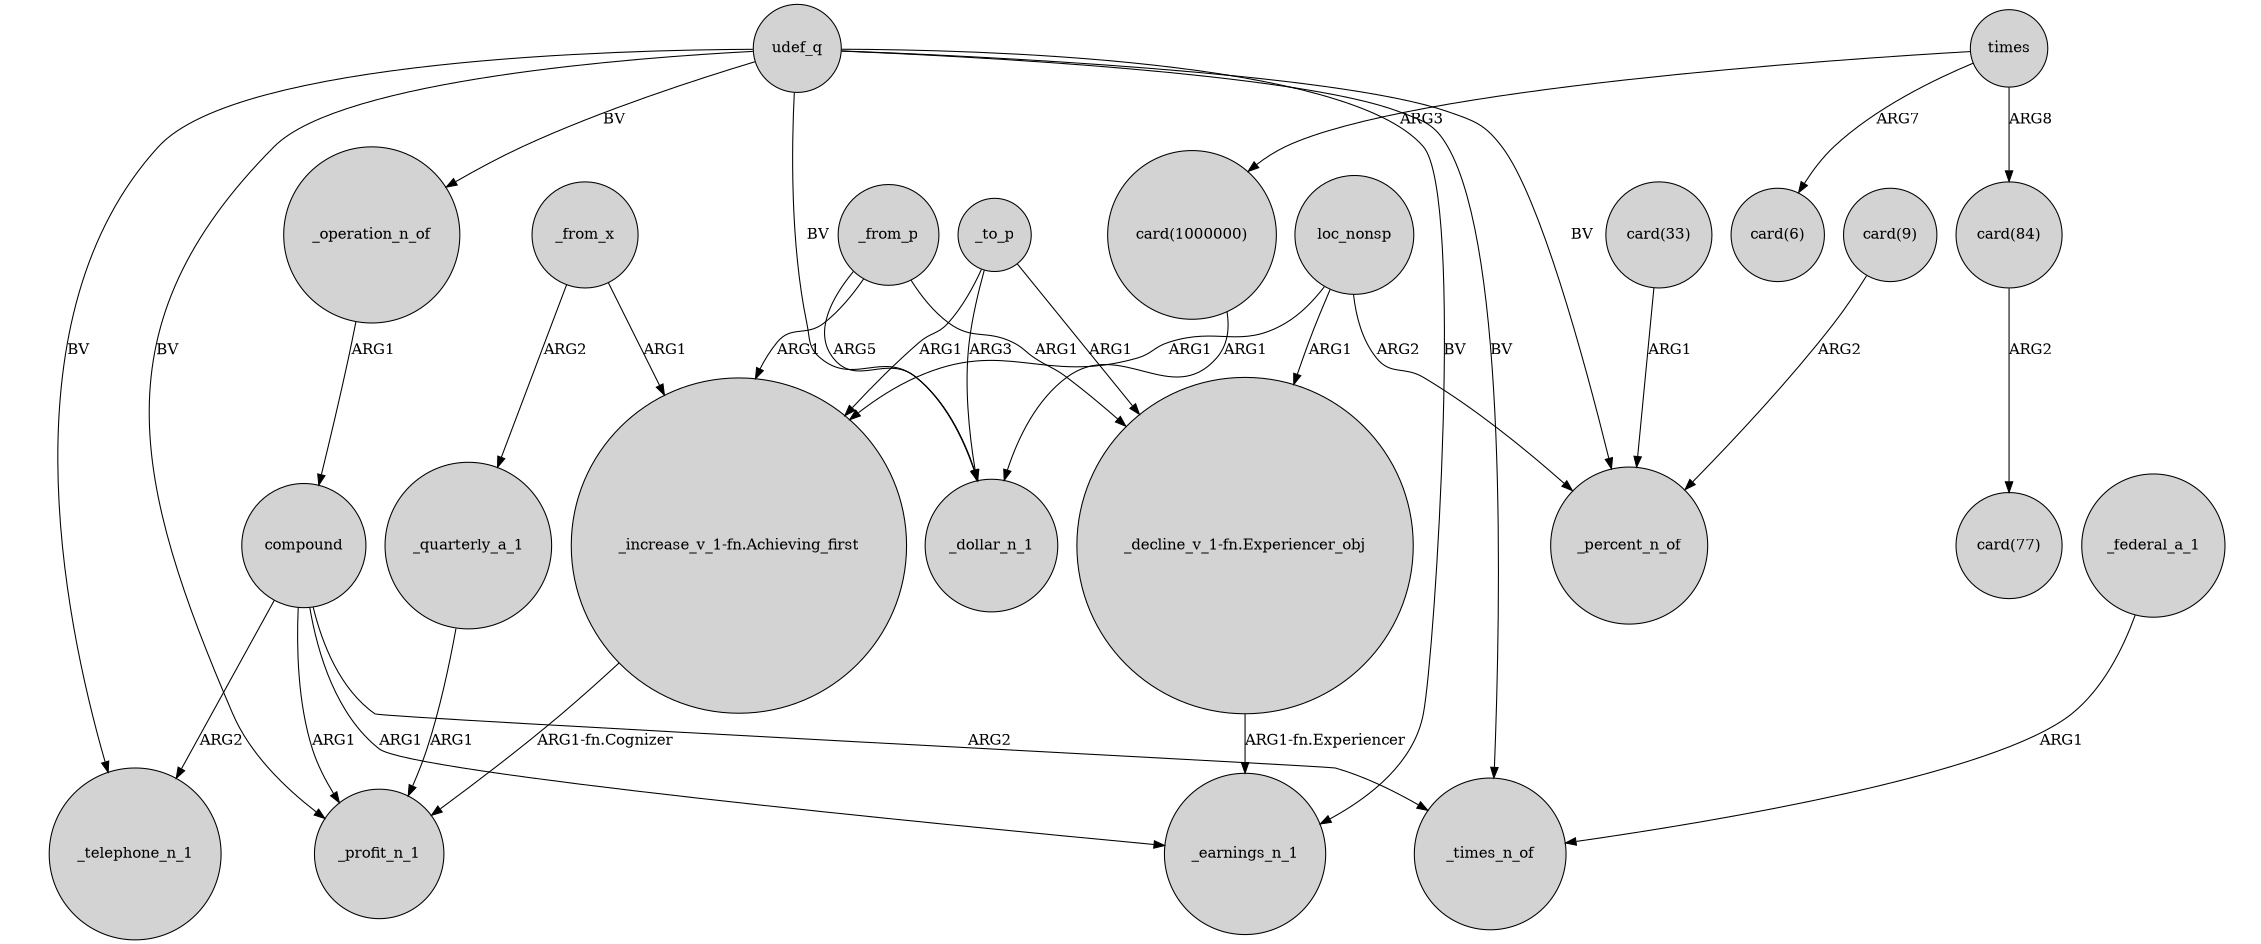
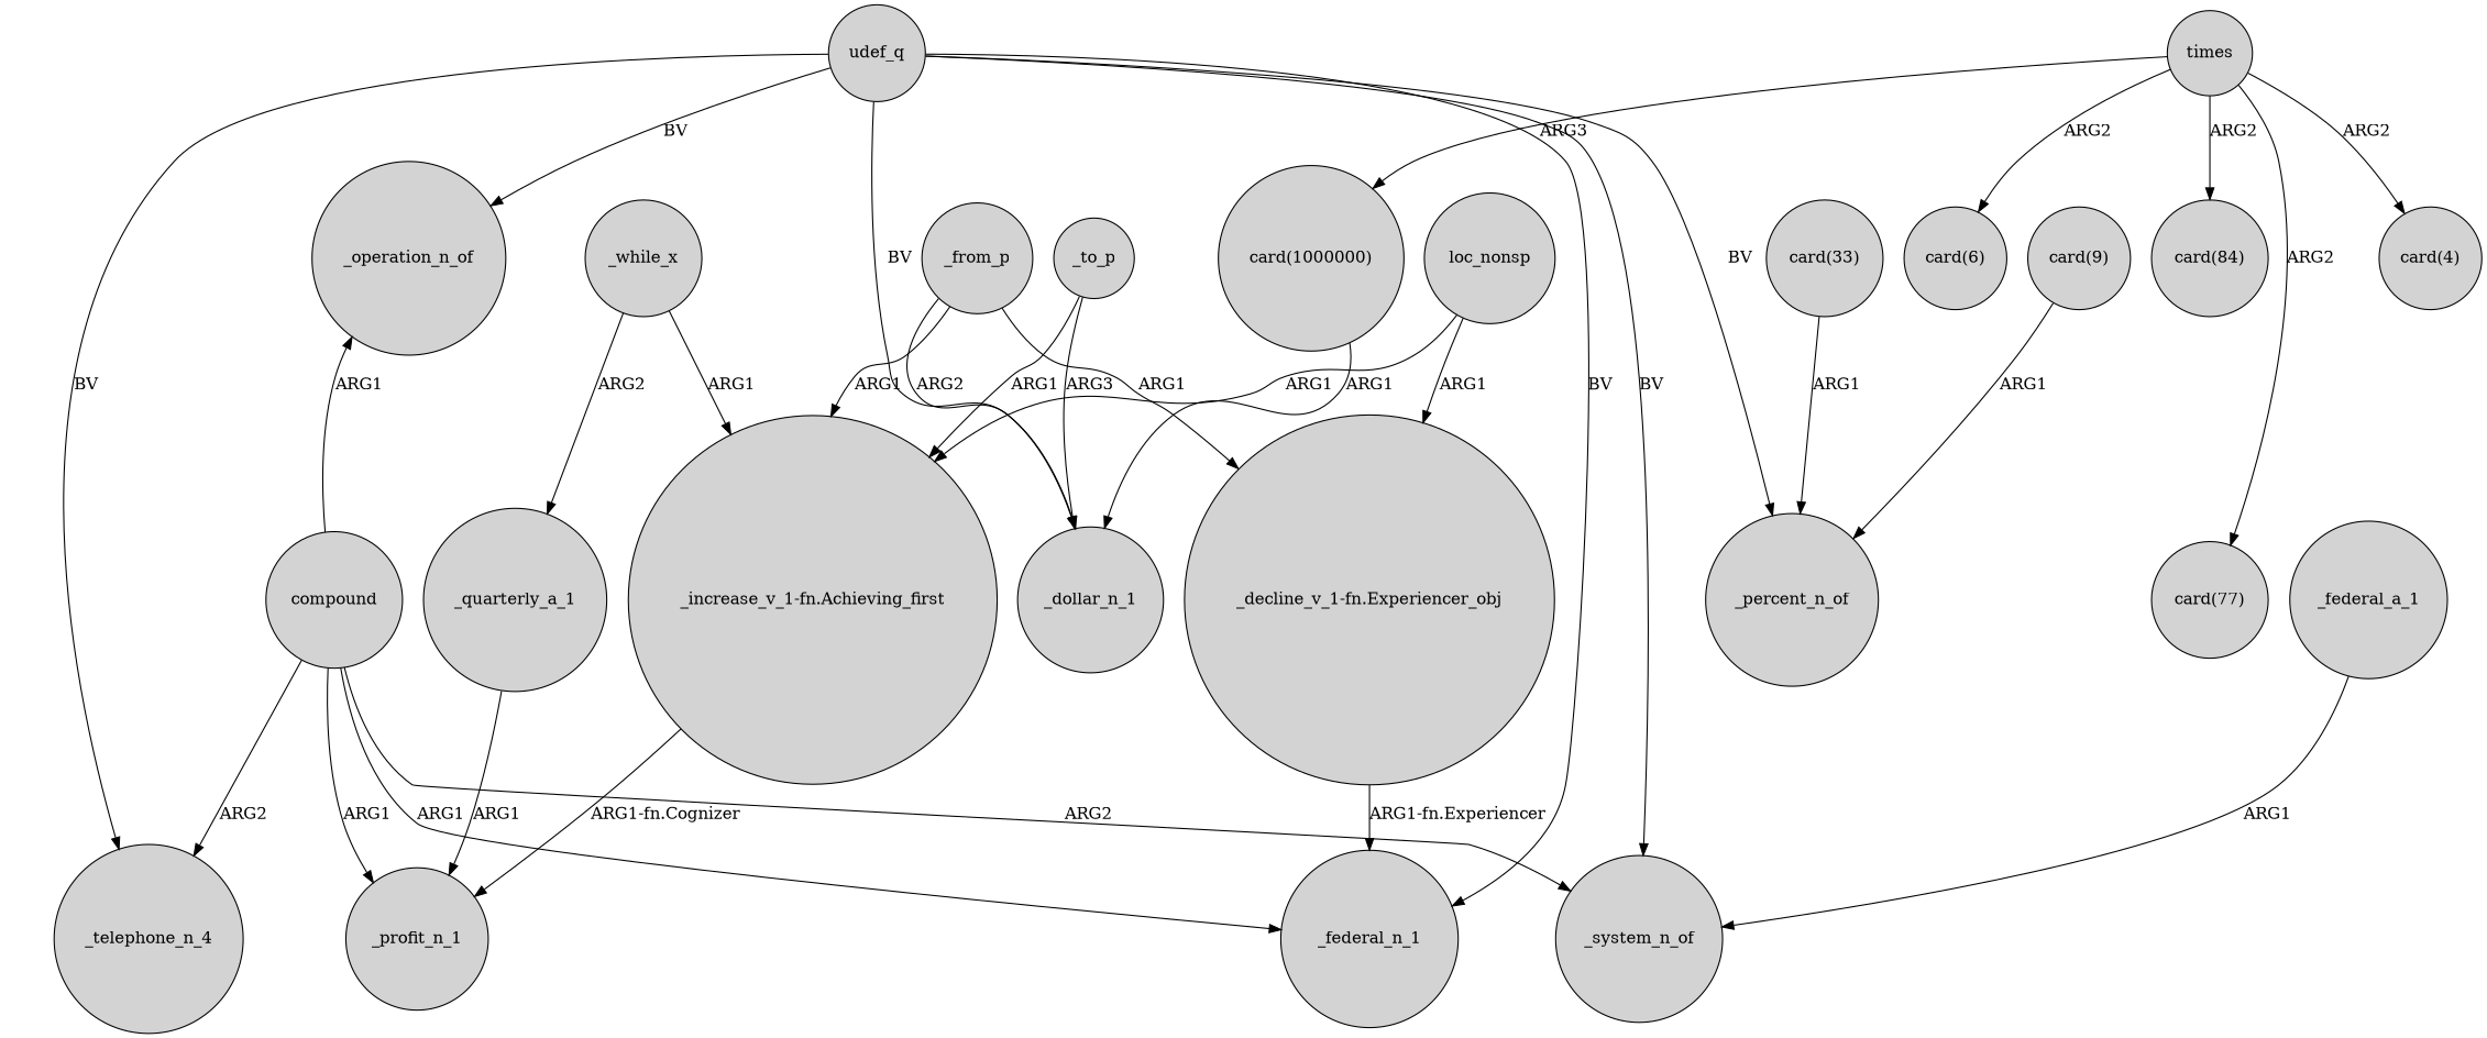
  digraph {
    node [shape=circle style=filled]
    udef_q
-   _telephone_n_1
+   _telephone_n_1 [label=_telephone_n_4]
    _percent_n_of
    _profit_n_1
    _operation_n_of
    _dollar_n_1
-   _earnings_n_1
-   _system_n_of [label=_times_n_of]
+   _earnings_n_1 [label=_federal_n_1]
+   _system_n_of
    _from_p
    "_decline_v_1-fn.Experiencer_obj"
    "_increase_v_1-fn.Achieving_first"
    loc_nonsp
    times
    "card(1000000)"
+   "card(4)"
    "card(6)"
    "card(84)"
    "card(77)"
    "card(9)"
    compound
    _to_p
-   _while_x [label=_from_x]
+   _while_x
    _quarterly_a_1
    "card(33)"
    _federal_a_1
    udef_q -> _telephone_n_1 [label=BV]
    udef_q -> _percent_n_of [label=BV]
-   udef_q -> _profit_n_1 [label=BV]
    udef_q -> _operation_n_of [label=BV]
    udef_q -> _dollar_n_1 [label=BV]
    udef_q -> _earnings_n_1 [label=BV]
    udef_q -> _system_n_of [label=BV]
-   _from_p -> _dollar_n_1 [label=ARG5]
+   _from_p -> _dollar_n_1 [label=ARG2]
    _from_p -> "_decline_v_1-fn.Experiencer_obj" [label=ARG1]
    _from_p -> "_increase_v_1-fn.Achieving_first" [label=ARG1]
    "_decline_v_1-fn.Experiencer_obj" -> _earnings_n_1 [label="ARG1-fn.Experiencer"]
    "_increase_v_1-fn.Achieving_first" -> _profit_n_1 [label="ARG1-fn.Cognizer"]
-   loc_nonsp -> _percent_n_of [label=ARG2]
    loc_nonsp -> "_decline_v_1-fn.Experiencer_obj" [label=ARG1]
    loc_nonsp -> "_increase_v_1-fn.Achieving_first" [label=ARG1]
    times -> "card(1000000)" [label=ARG3]
-   times -> "card(6)" [label=ARG7]
-   times -> "card(84)" [label=ARG8]
-   "card(84)" -> "card(77)" [label=ARG2]
+   times -> "card(4)" [label=ARG2]
+   times -> "card(6)" [label=ARG2]
+   times -> "card(84)" [label=ARG2]
+   times -> "card(77)" [label=ARG2]
    "card(1000000)" -> _dollar_n_1 [label=ARG1]
-   "card(9)" -> _percent_n_of [label=ARG2]
+   "card(9)" -> _percent_n_of [label=ARG1]
    compound -> _telephone_n_1 [label=ARG2]
    compound -> _profit_n_1 [label=ARG1]
-   _operation_n_of -> compound [label=ARG1]
+   compound -> _operation_n_of [label=ARG1]
    compound -> _earnings_n_1 [label=ARG1]
    compound -> _system_n_of [label=ARG2]
    _to_p -> _dollar_n_1 [label=ARG3]
-   _to_p -> "_decline_v_1-fn.Experiencer_obj" [label=ARG1]
    _to_p -> "_increase_v_1-fn.Achieving_first" [label=ARG1]
    _while_x -> "_increase_v_1-fn.Achieving_first" [label=ARG1]
    _while_x -> _quarterly_a_1 [label=ARG2]
    _quarterly_a_1 -> _profit_n_1 [label=ARG1]
    "card(33)" -> _percent_n_of [label=ARG1]
    _federal_a_1 -> _system_n_of [label=ARG1]
  }
